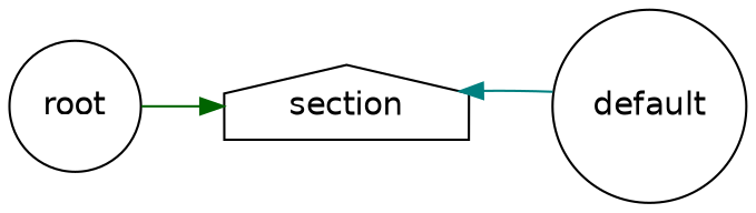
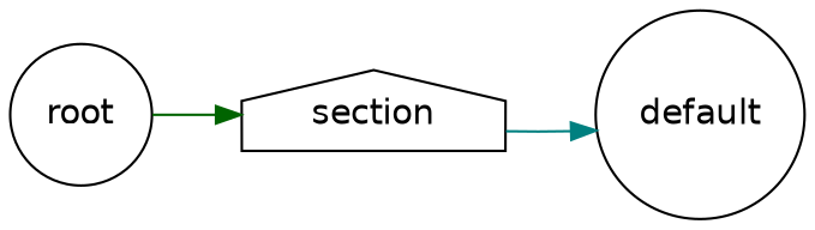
  digraph {
    fontname="DejaVu Sans"
    rankdir=LR
    node [fontname="DejaVu Sans" shape=circle]
    edge [fontname="DejaVu Sans"]
    n1 [label=root]
    n2 [label=section shape=house]
    n3 [label=default]
    n1 -> n2 [color=darkgreen]
-   n3 -> n2 [color=teal]
+   n2 -> n3 [color=teal]
  }
